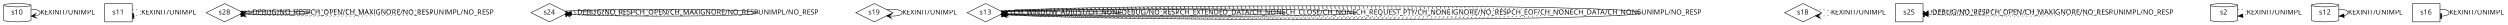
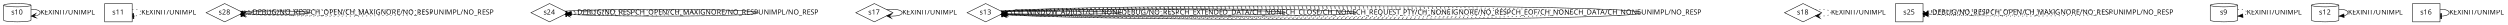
  digraph {
    fontname="Open Sans"
    node [fontname="Open Sans" shape=diamond]
    edge [arrowhead=vee fontname="Open Sans" style=dotted]
    n1 [label=s10 shape=cylinder]
    n2 [label=s11 shape=box]
    n3 [label=s28]
    n4 [label=s24]
-   n5 [label=s19]
+   n5 [label=s17]
    n6 [label=s13]
    n7 [label=s18]
    n8 [label=s25 shape=box]
-   n9 [label=s2 shape=cylinder]
+   n9 [label=s9 shape=cylinder]
    n10 [label=s12 shape=cylinder]
    n11 [label=s16 shape=box]
    n1 -> n1 [label="KEXINIT/UNIMPL" style=solid]
    n2 -> n2 [arrowhead=tee label="KEXINIT/UNIMPL"]
    n3 -> n3 [arrowhead=tee label="DEBUG/NO_RESP" style=solid]
    n3 -> n3 [label="CH_OPEN/CH_MAX" style=solid]
    n3 -> n3 [arrowhead=tee label="IGNORE/NO_RESP"]
    n3 -> n3 [label="UNIMPL/NO_RESP"]
    n4 -> n4 [arrowhead=normal label="DEBUG/NO_RESP"]
    n4 -> n4 [arrowhead=normal label="CH_OPEN/CH_MAX"]
    n4 -> n4 [arrowhead=tee label="IGNORE/NO_RESP"]
    n4 -> n4 [label="UNIMPL/NO_RESP" style=solid]
    n5 -> n5 [label="KEXINIT/UNIMPL" style=solid]
    n6 -> n6 [label="CH_WINDOW_ADJUST/CH_NONE"]
    n6 -> n6 [label="DEBUG/NO_RESP" style=solid]
    n6 -> n6 [arrowhead=normal label="CH_EXTENDED_DATA/CH_NONE"]
    n6 -> n6 [arrowhead=tee label="CH_CLOSE/CH_NONE" style=solid]
    n6 -> n6 [label="CH_REQUEST_PTY/CH_NONE" style=solid]
    n6 -> n6 [label="IGNORE/NO_RESP"]
    n6 -> n6 [arrowhead=tee label="CH_EOF/CH_NONE"]
    n6 -> n6 [label="CH_DATA/CH_NONE"]
    n6 -> n6 [label="UNIMPL/NO_RESP" style=solid]
    n7 -> n7 [label="KEXINIT/UNIMPL"]
    n8 -> n8 [label="DEBUG/NO_RESP"]
    n8 -> n8 [arrowhead=normal label="CH_OPEN/CH_MAX"]
    n8 -> n8 [label="IGNORE/NO_RESP"]
    n8 -> n8 [arrowhead=tee label="UNIMPL/NO_RESP"]
    n9 -> n9 [arrowhead=normal label="KEXINIT/UNIMPL"]
    n10 -> n10 [arrowhead=normal label="KEXINIT/UNIMPL" style=solid]
    n11 -> n11 [arrowhead=tee label="KEXINIT/UNIMPL" style=solid]
  }
